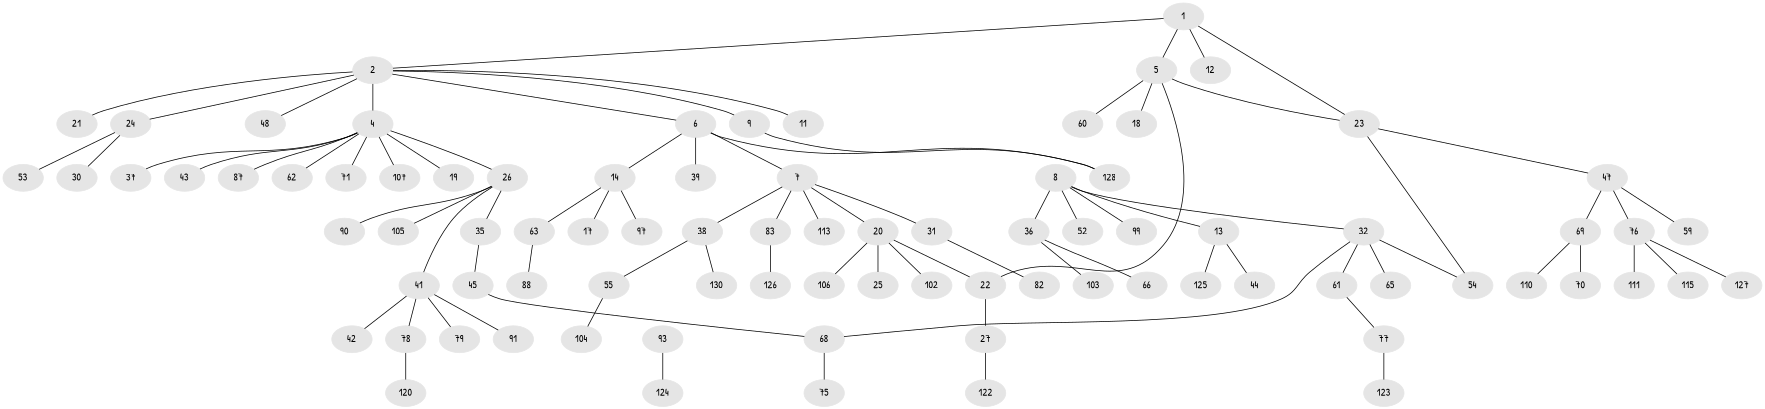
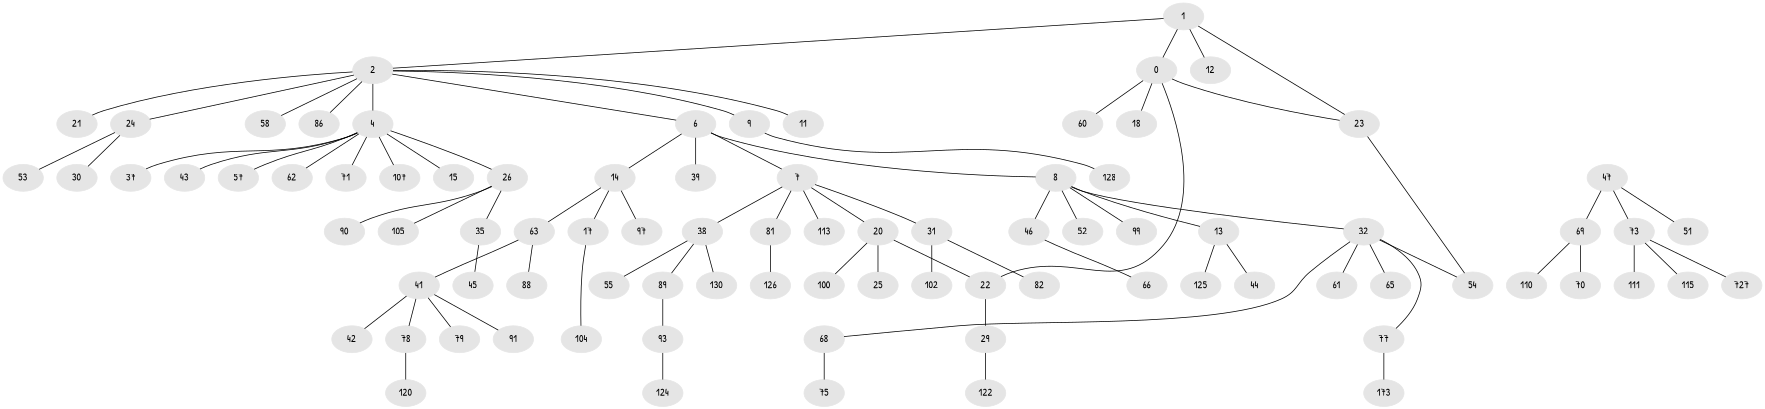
  graph {
    fontname="Patrick Hand"
    node [color=gray90 fontname="Patrick Hand" style=filled]
    edge [fontname="Patrick Hand"]
    1 [super="+16"]
    2 [super="+3"]
-   5 [super="+19"]
+   5 [super="+19" label=0]
    12
    23 [super="+34"]
    4 [super="+49"]
    6 [super="+112"]
    9 [super="+94"]
    11
    21 [super="+40"]
    24 [super="+114"]
-   48
+   48 [label=58]
+   86
    18
    22 [super="+95"]
    60 [super="+72"]
    47 [super="+59"]
    54 [super="+58"]
-   15 [label=19]
+   15
    26 [super="+27"]
    37
    43 [super="+100"]
-   57 [super="+83" label=87]
+   57 [super="+83"]
    62
    71
    107
    7 [super="+10"]
    8 [super="+28"]
    14 [super="+87"]
    39
    128
    30
    53
    35 [super="+36"]
    41 [super="+96"]
    90
    105
-   29 [super="+67" label=27]
+   29 [super="+67"]
    20 [super="+33"]
    31 [super="+56"]
    38 [super="+101"]
-   81 [super="+85" label=83]
+   81 [super="+85"]
    113
    13 [super="+121"]
    32 [super="+76"]
-   46 [super="+131" label=36]
+   46 [super="+131"]
    52 [super="+108"]
    99
    17
    63 [super="+64"]
    97
    25
-   106
+   106 [label=100]
    82
    102
    55 [super="+74"]
+   89
    130
    126
    44
    125
    61
    65
    68
    77
    66
-   103
    88
    122
-   51 [super="+92" label=59]
+   51 [super="+92"]
    69 [super="+116"]
-   73 [super="+109" label=76]
+   73 [super="+109"]
    45
    42
    78 [super="+117"]
    79
    91 [super="+98"]
    75
-   123
+   123 [label=173]
    104 [super="+129"]
    93 [super="+118"]
    120
    70
    110
    111
    115
-   127
+   127 [label=727]
    124
    1 -- 2
    1 -- 5
    1 -- 12
    1 -- 23
    2 -- 4
    2 -- 6
    2 -- 9
    2 -- 11
    2 -- 21
    2 -- 24
    2 -- 48
+   2 -- 86
    5 -- 23
    5 -- 18
    5 -- 22
    5 -- 60
-   23 -- 47
    23 -- 54
    4 -- 15
    4 -- 26
    4 -- 37
    4 -- 43
    4 -- 57
    4 -- 62
    4 -- 71
    4 -- 107
    6 -- 7
-   6 -- 128
+   6 -- 8
    6 -- 14
    6 -- 39
    9 -- 128
    24 -- 30
    24 -- 53
    22 -- 29
    47 -- 51
    47 -- 69
    47 -- 73
    26 -- 35
-   26 -- 41
+   63 -- 41
    26 -- 90
    26 -- 105
    7 -- 20
    7 -- 31
    7 -- 38
    7 -- 81
    7 -- 113
    8 -- 13
    8 -- 32
    8 -- 46
    8 -- 52
    8 -- 99
    14 -- 17
    14 -- 63
    14 -- 97
    35 -- 45
    41 -- 42
    41 -- 78
    41 -- 79
    41 -- 91
    29 -- 122
    20 -- 22
    20 -- 25
    20 -- 106
    31 -- 82
-   20 -- 102
+   31 -- 102
    38 -- 55
+   38 -- 89
    38 -- 130
    81 -- 126
    13 -- 44
    13 -- 125
    32 -- 54
    32 -- 61
    32 -- 65
    32 -- 68
-   61 -- 77
+   32 -- 77
    46 -- 66
-   46 -- 103
    63 -- 88
-   55 -- 104
+   17 -- 104
+   89 -- 93
    68 -- 75
    77 -- 123
    69 -- 70
    69 -- 110
    73 -- 111
    73 -- 115
    73 -- 127
-   45 -- 68
    78 -- 120
    93 -- 124
  }
